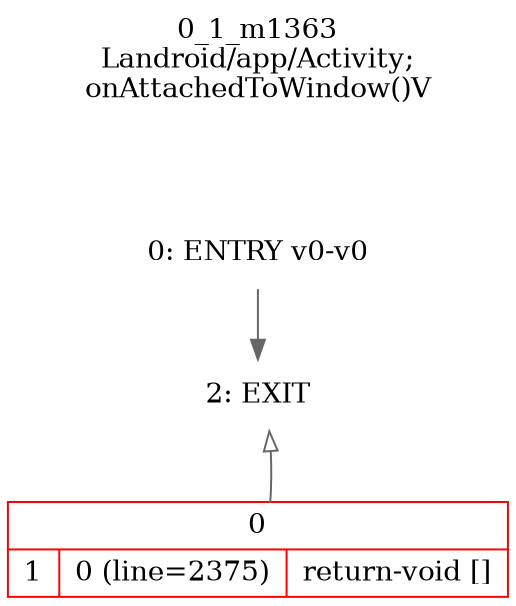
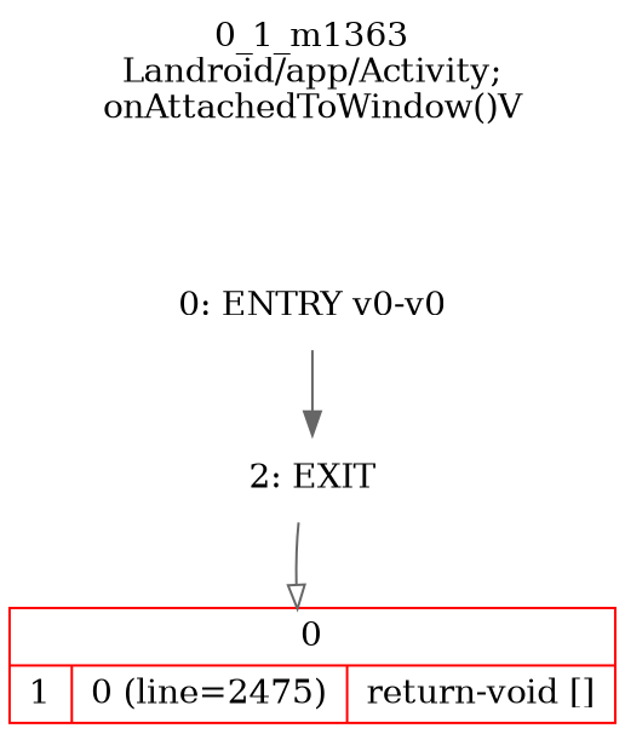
  digraph {
    fontname="DejaVu Serif"
    label="0_1_m1363\nLandroid/app/Activity;\nonAttachedToWindow()V"
    labelloc=t
    rankdir=UD
    node [fontname="DejaVu Serif" shape=plaintext]
    edge [color=gray40 fontcolor=blue fontname="DejaVu Serif" weight=100]
    n1 [label="0: ENTRY v0-v0"]
    n2 [label="2: EXIT"]
-   n3 [color=red label="{0|{1|0 (line=2375)|return-void []\l}}" shape=record]
+   n3 [color=red label="{0|{1|0 (line=2475)|return-void []\l}}" shape=record]
    n1 -> n2 [arrowhead=normal]
-   n3 -> n2 [arrowhead=onormal]
+   n2 -> n3 [arrowhead=onormal]
  }
